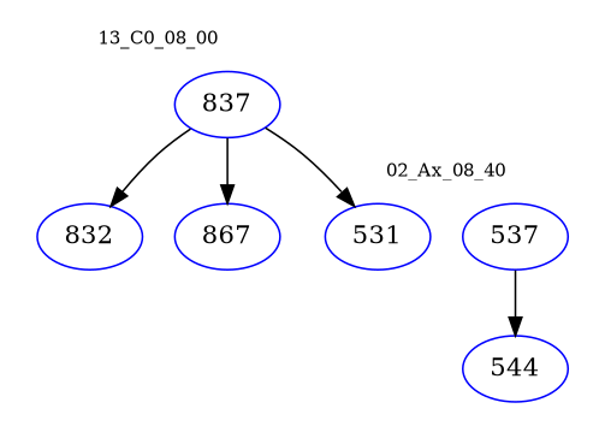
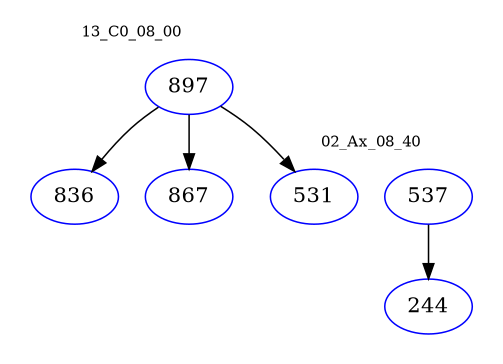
  digraph {
    node [color=blue]
    edge [color=black]
    n1 [label=537]
    n2 [label=531]
-   n3 [label=544]
-   n4 [label=837]
-   n5 [label=832]
+   n3 [label=244]
+   n4 [label=897]
+   n5 [label=836]
    n6 [label=867]
    subgraph cluster_1 {
      color=white
      fontsize=10
      label="02_Ax_08_40"
      n1
      n2
      n3
    }
    subgraph cluster_2 {
      color=white
      fontsize=10
      label="13_C0_08_00"
      n4
      n5
      n6
    }
    n1 -> n3
    n4 -> n2
    n4 -> n5
    n4 -> n6
  }
